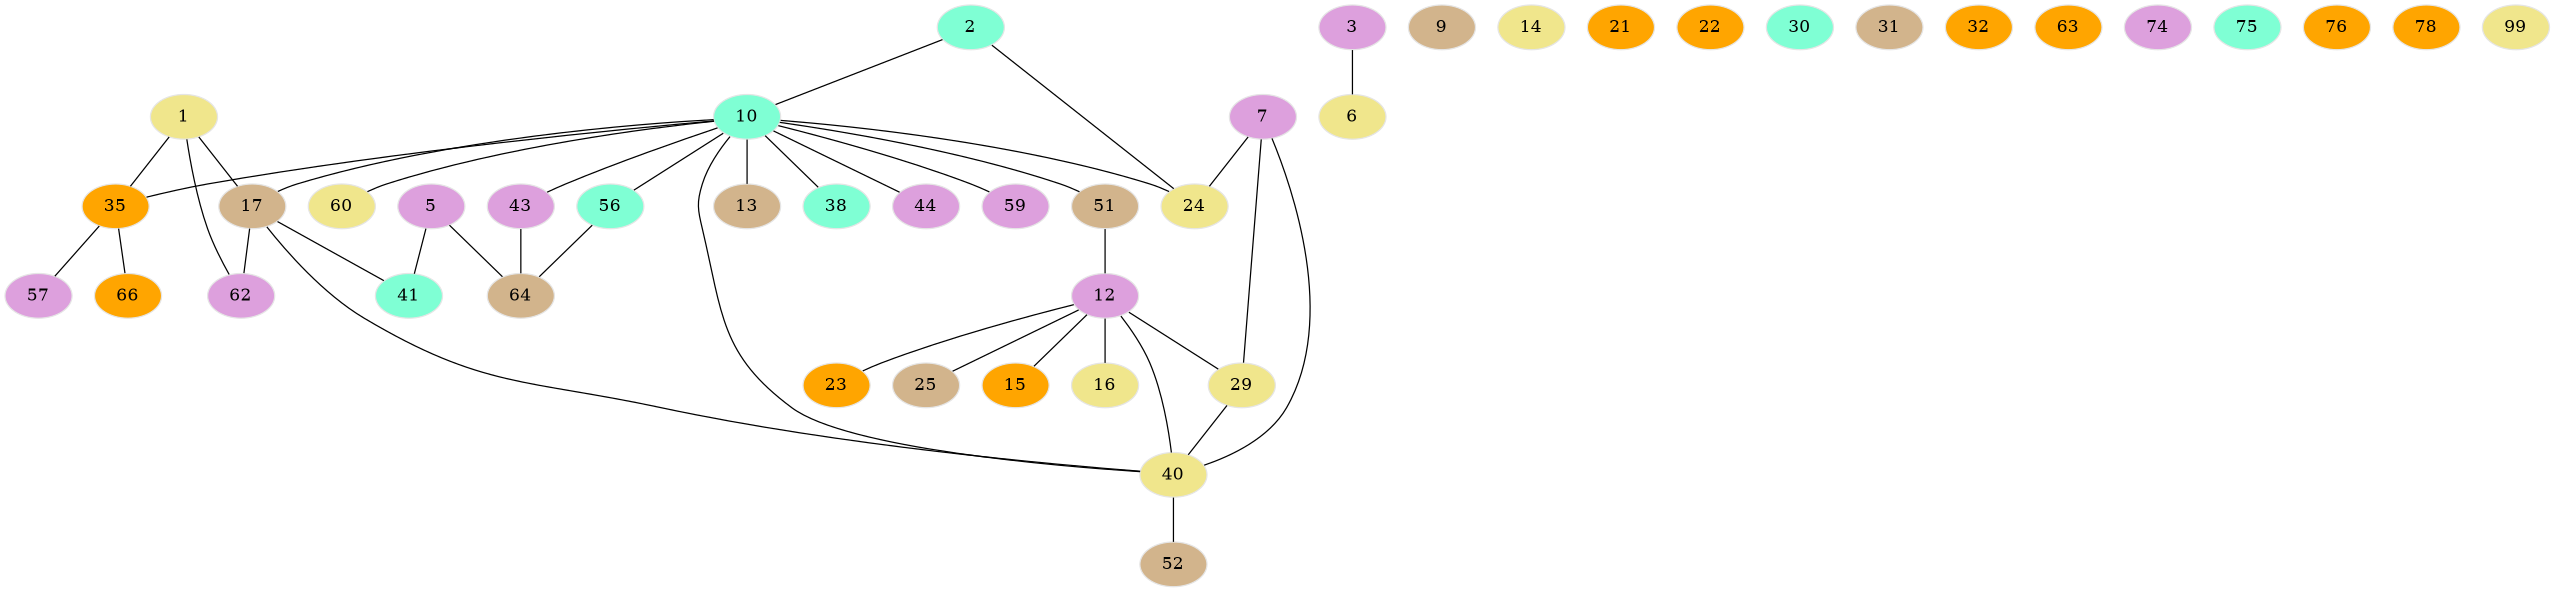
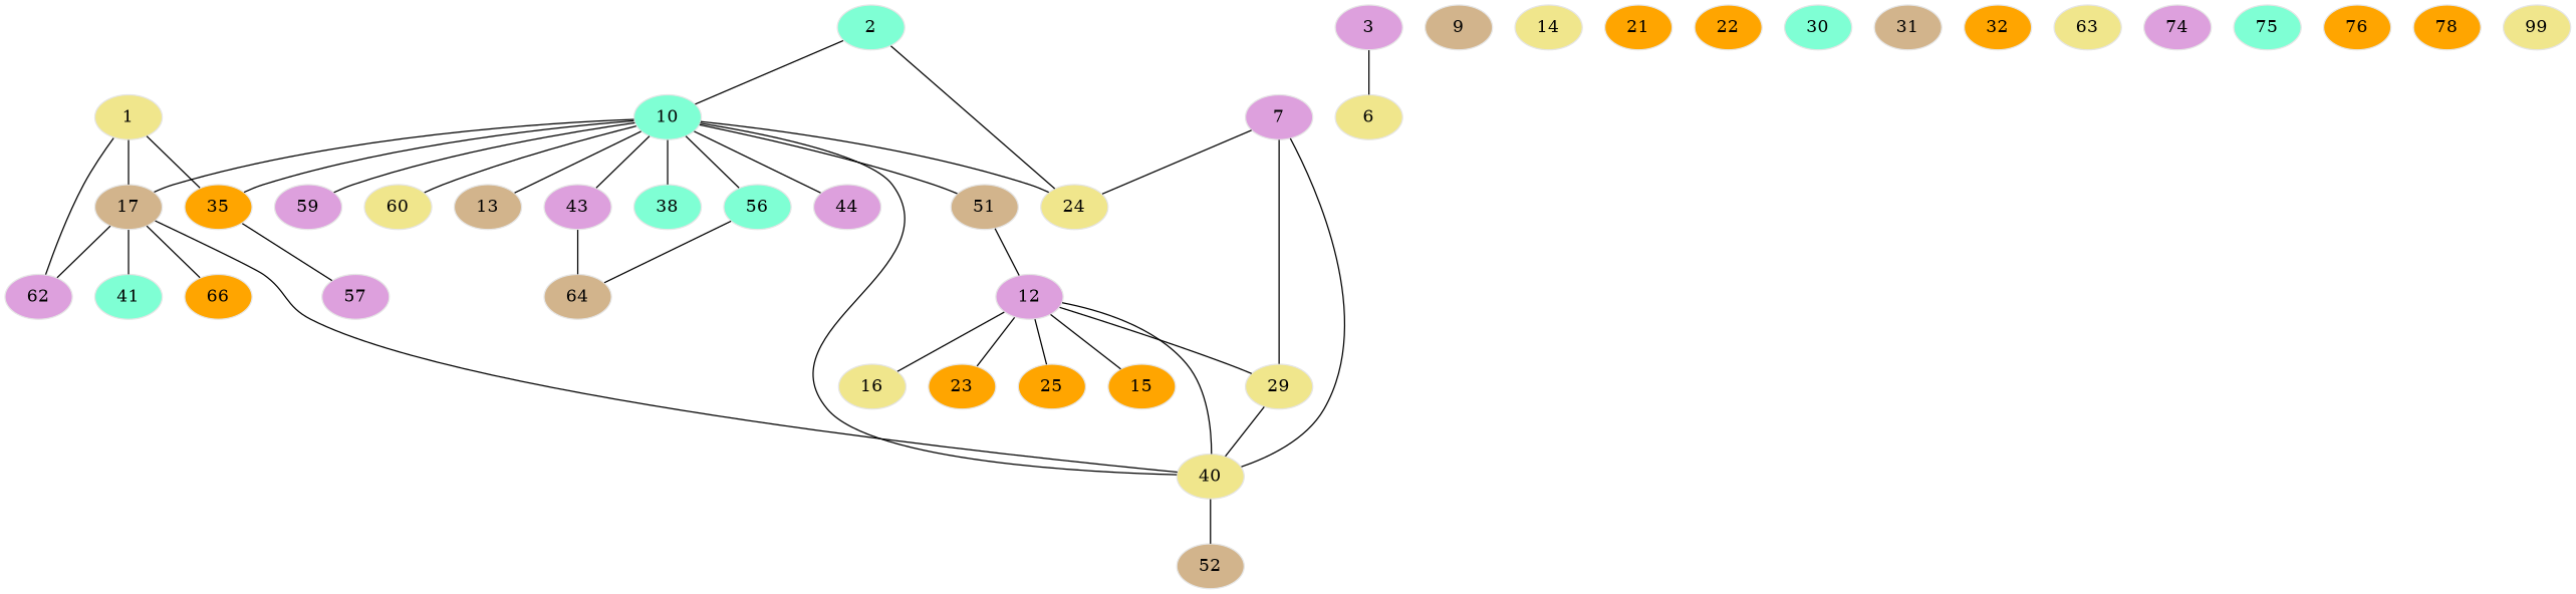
  graph {
    node [color=gray90 fillcolor=orange style=filled]
    1 [fillcolor=khaki super="+8"]
    17 [fillcolor=tan super="+72+27+67"]
    35 [super="+69+48"]
    62 [fillcolor=plum]
    41 [fillcolor=aquamarine super="+95"]
    40 [fillcolor=khaki super="+93+77+55+58"]
    66
    57 [fillcolor=plum]
    2 [fillcolor=aquamarine super="+20"]
    10 [fillcolor=aquamarine super="+11+65"]
    24 [fillcolor=khaki super="+54"]
    13 [fillcolor=tan super="+26"]
    38 [fillcolor=aquamarine]
    43 [fillcolor=plum super="+73+47"]
    44 [fillcolor=plum]
    51 [fillcolor=tan]
    56 [fillcolor=aquamarine]
    59 [fillcolor=plum]
    60 [fillcolor=khaki super="+89"]
    3 [fillcolor=plum super="+33"]
    6 [fillcolor=khaki super="+68"]
-   5 [fillcolor=plum super="+50"]
    64 [fillcolor=tan super="+92+97"]
    7 [fillcolor=plum super="+45+18"]
    29 [fillcolor=khaki super="+36+79"]
    52 [fillcolor=tan super="+70+84"]
    9 [fillcolor=tan]
    12 [fillcolor=plum super="+46+90+34"]
    15 [super="+100+49"]
    16 [fillcolor=khaki super="+19"]
    23
-   25 [fillcolor=tan]
+   25
    14 [fillcolor=khaki super="+88"]
    21 [super="+81"]
    22
    30 [fillcolor=aquamarine]
    31 [fillcolor=tan]
    32
-   63
+   63 [fillcolor=khaki]
    74 [fillcolor=plum]
    75 [fillcolor=aquamarine]
    76
    78
    99 [fillcolor=khaki]
    1 -- 17
    1 -- 35
    1 -- 62
    17 -- 62
    17 -- 41
    17 -- 40
-   35 -- 66
+   17 -- 66
    35 -- 57
    40 -- 52 [weight=2]
    2 -- 10
    2 -- 24
    10 -- 17 [weight=2]
    10 -- 35
    10 -- 40
    10 -- 24 [weight=2]
    10 -- 13
    10 -- 38
    10 -- 43 [weight=2]
    10 -- 44
    10 -- 51 [weight=2]
    10 -- 56
    10 -- 59
    10 -- 60
    43 -- 64 [weight=2]
    51 -- 12 [weight=2]
    56 -- 64
    3 -- 6
-   5 -- 41
-   5 -- 64
    7 -- 40
    7 -- 24
    7 -- 29
    29 -- 40
    12 -- 40
    12 -- 29
    12 -- 15
    12 -- 16
    12 -- 23
    12 -- 25
  }
